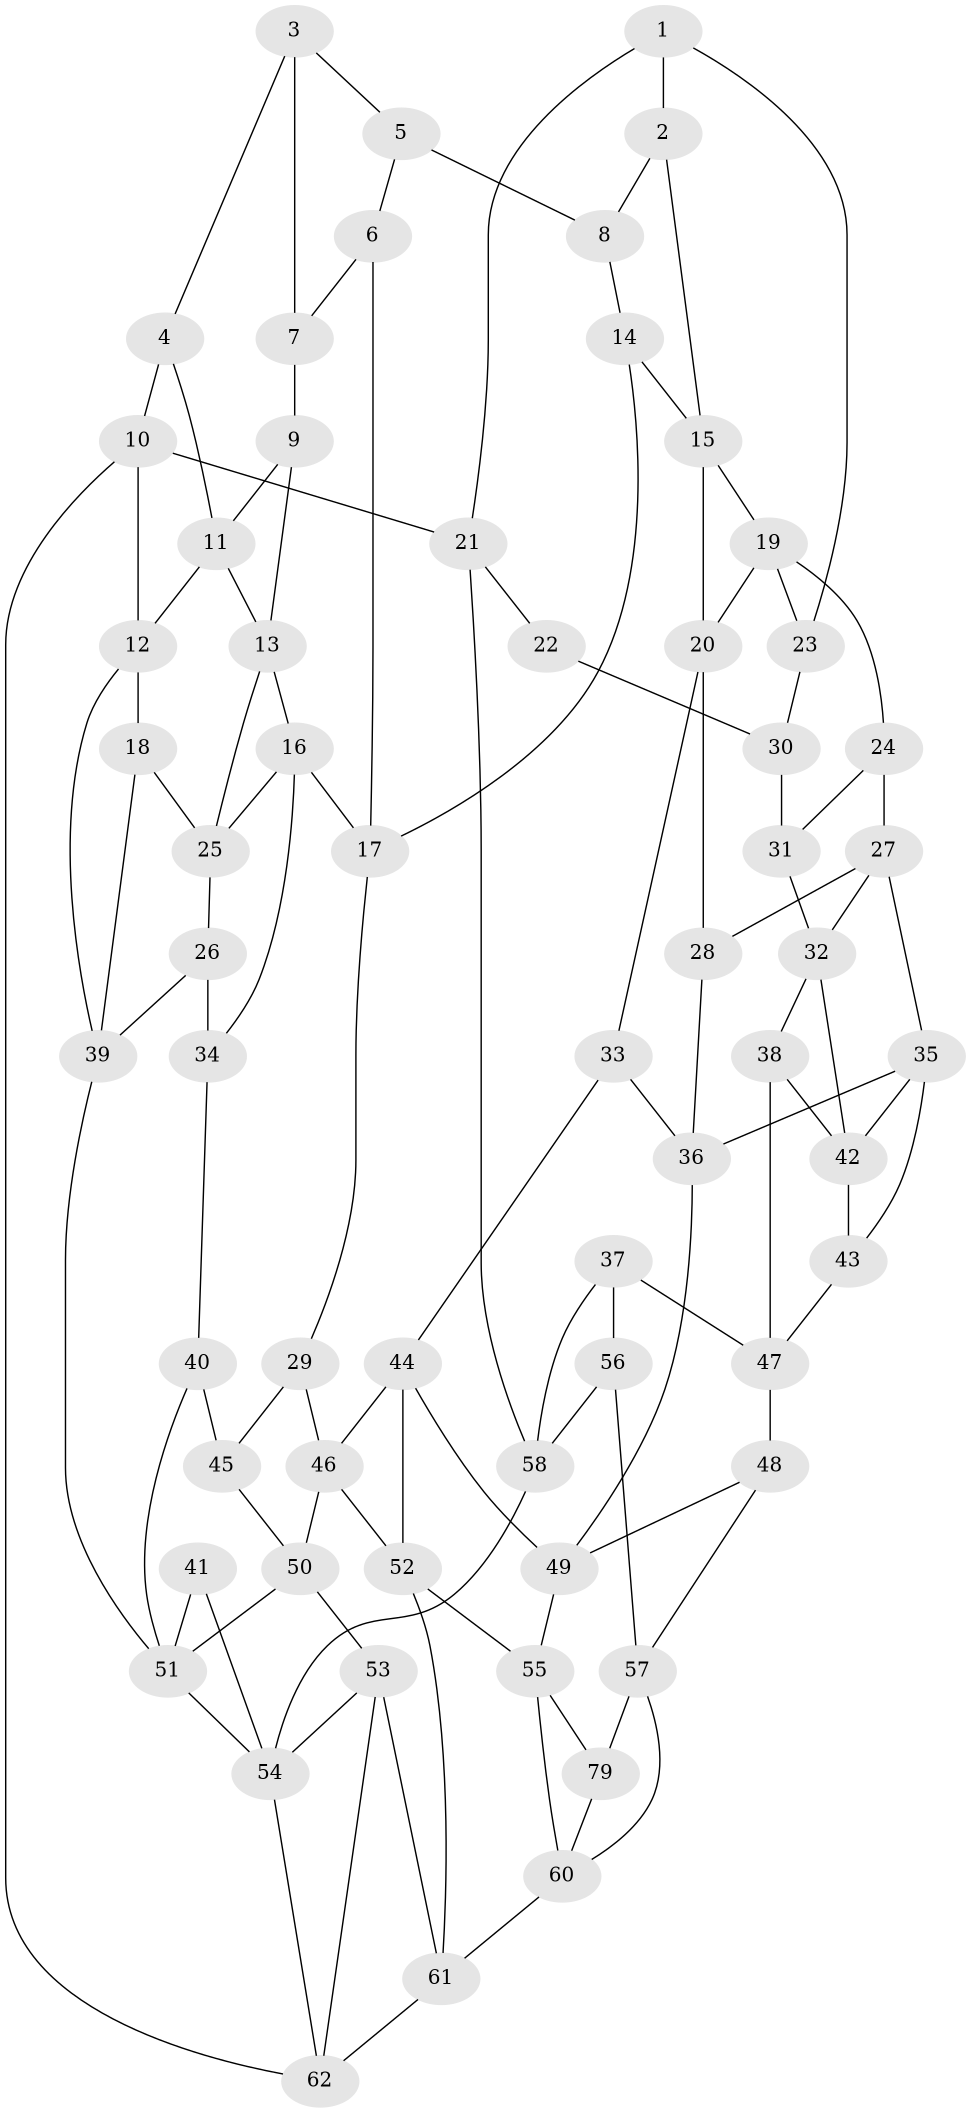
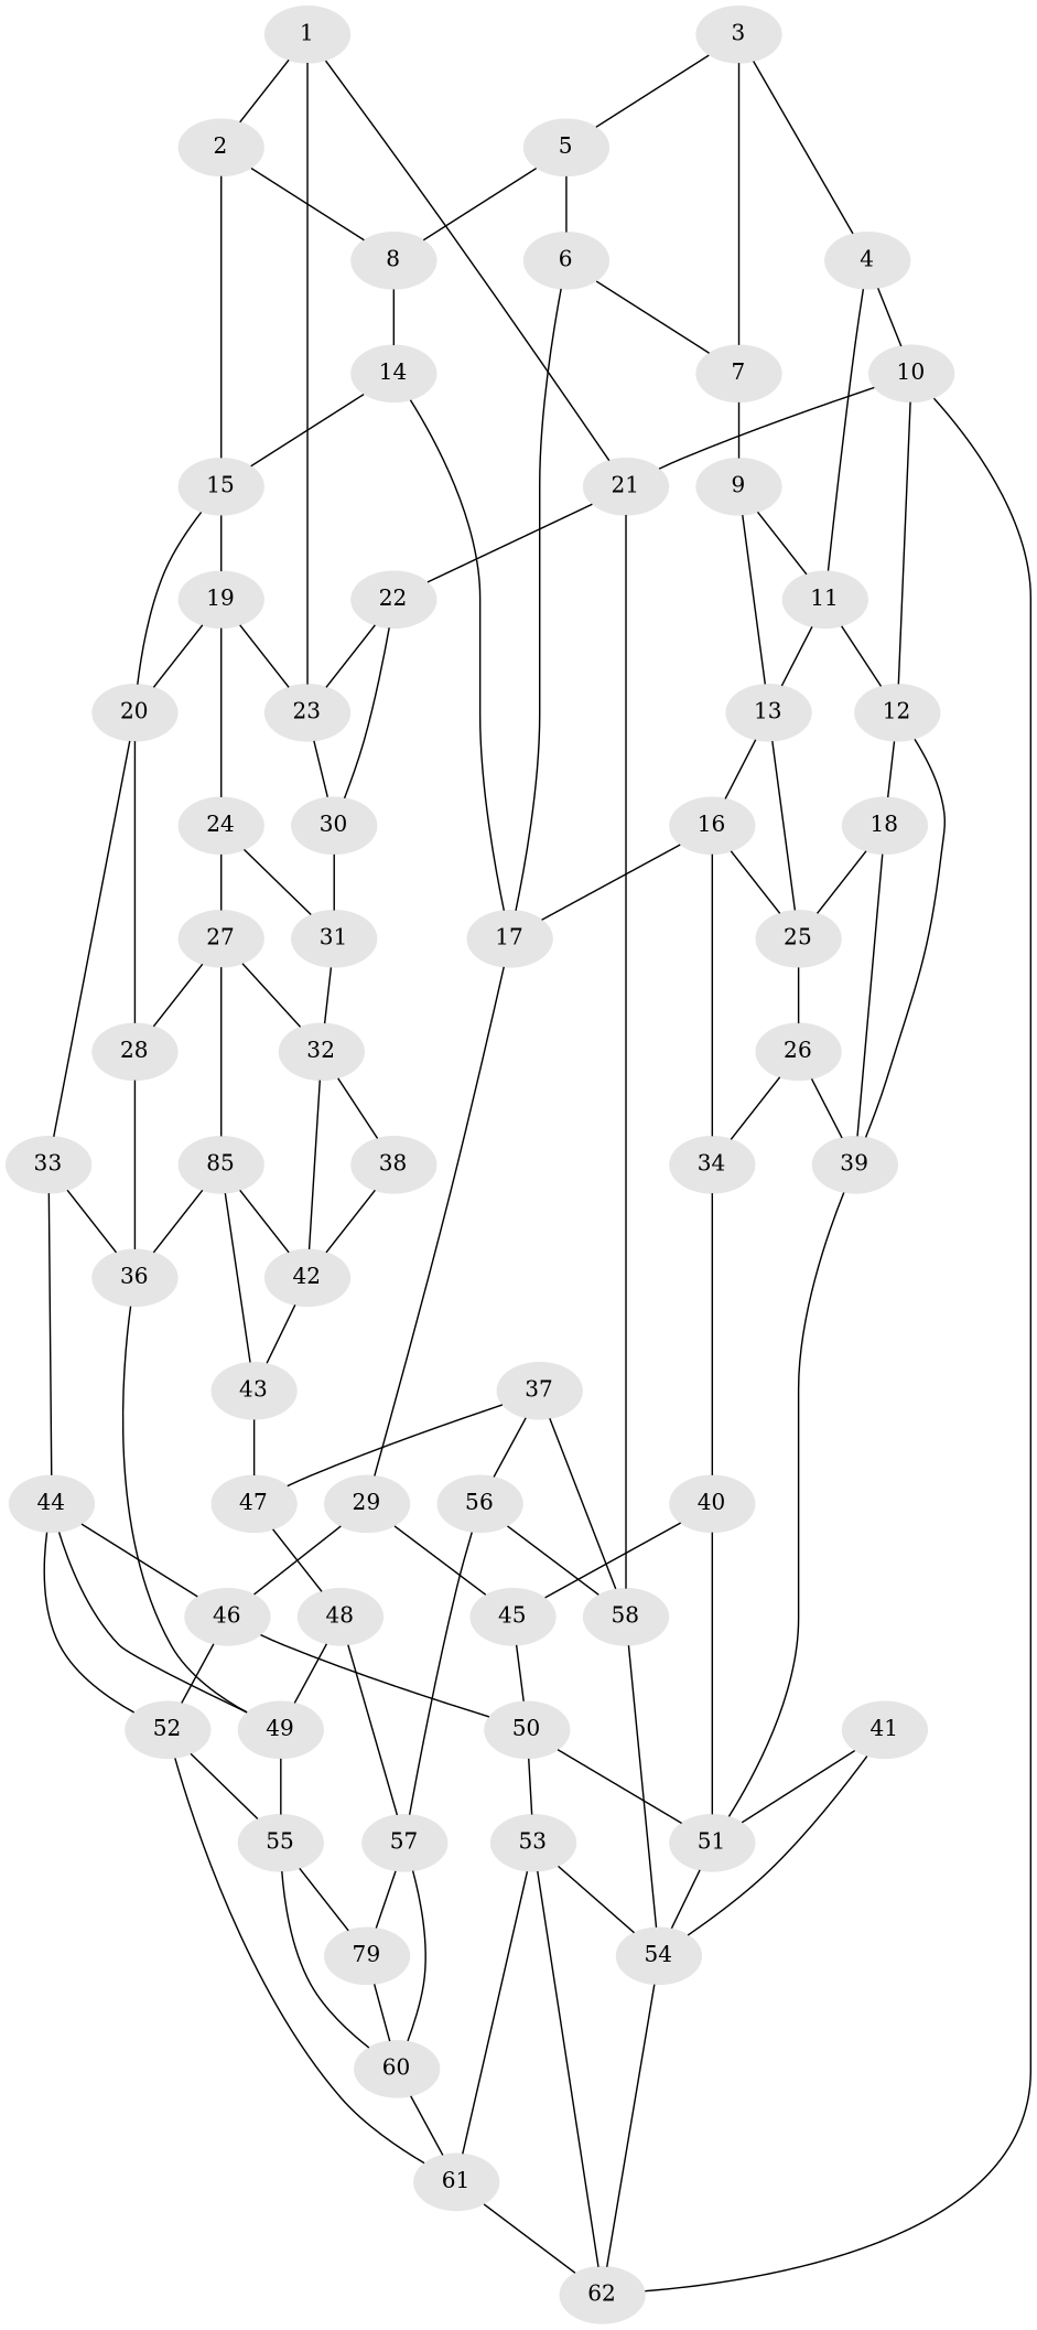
  graph {
    node [color=gray90 style=filled]
    edge [weight=1.0]
    1
    2
    21
    23
    8
    15
    22
    58
    30
    14
    19
    20
    3
    4
    5
    7
    10
    11
    6
    9
    12
    62
    13
    17
    29
    16
    25
    18
    39
    51
    34
    26
    24
    28
    33
    40
    45
    46
    27
    31
    36
    44
    54
    32
-   35
+   35 [label=85]
    38
    42
    43
    49
    50
    52
    47
    55
    37
    56
    48
    57
    41
    61
    53
    n61 [label=79]
    60
    1 -- 2
    1 -- 21
    1 -- 23
    2 -- 8
    2 -- 15
    21 -- 22
    21 -- 58 [weight=2.0]
    23 -- 30
    8 -- 14
    15 -- 19
    15 -- 20
+   22 -- 23
    22 -- 30
    58 -- 54
    30 -- 31 [weight=2.0]
    14 -- 15
    14 -- 17
    19 -- 23
    19 -- 20
    19 -- 24
    20 -- 28
    20 -- 33
    3 -- 4
    3 -- 5
    3 -- 7
    4 -- 10 [weight=2.0]
    4 -- 11
    5 -- 8 [weight=2.0]
    5 -- 6
    7 -- 9 [weight=2.0]
    10 -- 21
    10 -- 12
    10 -- 62
    11 -- 12
    11 -- 13
    6 -- 7
    6 -- 17
    9 -- 11
    9 -- 13
    12 -- 18
    12 -- 39
    13 -- 16
    13 -- 25
    17 -- 29
    29 -- 45
    29 -- 46
    16 -- 17
    16 -- 25
    16 -- 34
    25 -- 26
    18 -- 25
    18 -- 39
    39 -- 51
    51 -- 54
    34 -- 40
    26 -- 39
    26 -- 34
    24 -- 27
    24 -- 31
    28 -- 36
    33 -- 36
    33 -- 44
    40 -- 51
    40 -- 45
    45 -- 50
    46 -- 50
    46 -- 52
    27 -- 28
    27 -- 32
    27 -- 35
    31 -- 32
    36 -- 49
    44 -- 46
    44 -- 49
    44 -- 52
    54 -- 62
    32 -- 38
    32 -- 42
    35 -- 36
    35 -- 42
    35 -- 43
    38 -- 42
-   38 -- 47
    42 -- 43
    43 -- 47
    49 -- 55
    50 -- 51
    50 -- 53
    52 -- 55
    52 -- 61
    47 -- 48
    55 -- n61
    55 -- 60
    37 -- 58
    37 -- 47
    37 -- 56
    56 -- 58
    56 -- 57 [weight=2.0]
    48 -- 49
    48 -- 57
    57 -- n61 [weight=2.0]
    57 -- 60
    41 -- 51
    41 -- 54
    61 -- 62
    53 -- 62
    53 -- 54
    53 -- 61
    n61 -- 60
    60 -- 61
  }
